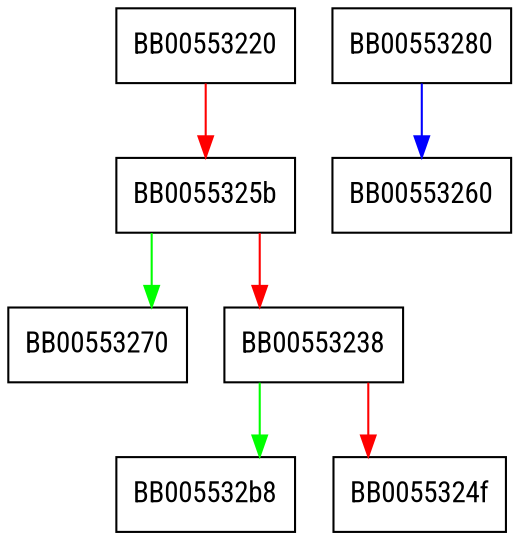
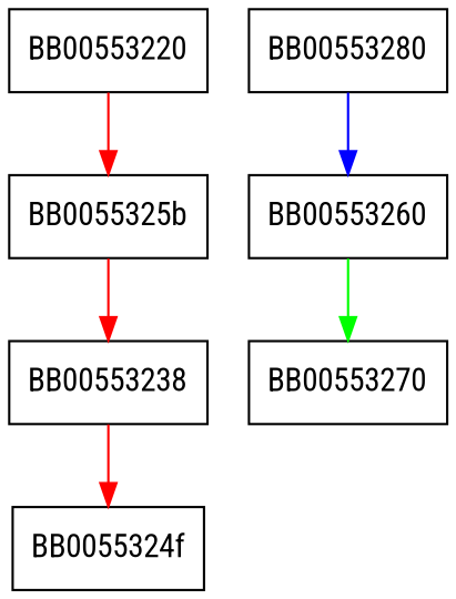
  digraph {
    fontname="Roboto Condensed"
    splines=ortho
    node [fontname="Roboto Condensed" shape=box]
    edge [color=red fontname="Roboto Condensed"]
    n1 [label=BB0055325b]
    BB00553220
    BB00553280
    BB00553260
    BB00553270
    BB00553238
-   BB005532b8
    BB0055324f
-   n1 -> BB00553270 [color=green]
+   BB00553260 -> BB00553270 [color=green]
    n1 -> BB00553238
    BB00553220 -> n1
    BB00553280 -> BB00553260 [color=blue]
-   BB00553238 -> BB005532b8 [color=green]
    BB00553238 -> BB0055324f
  }
